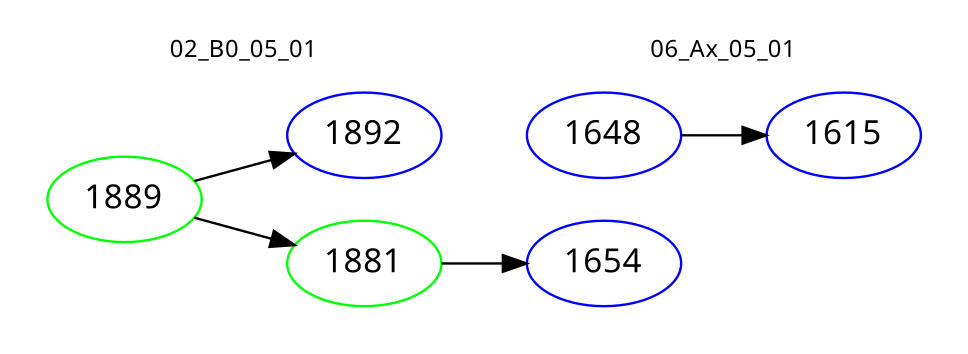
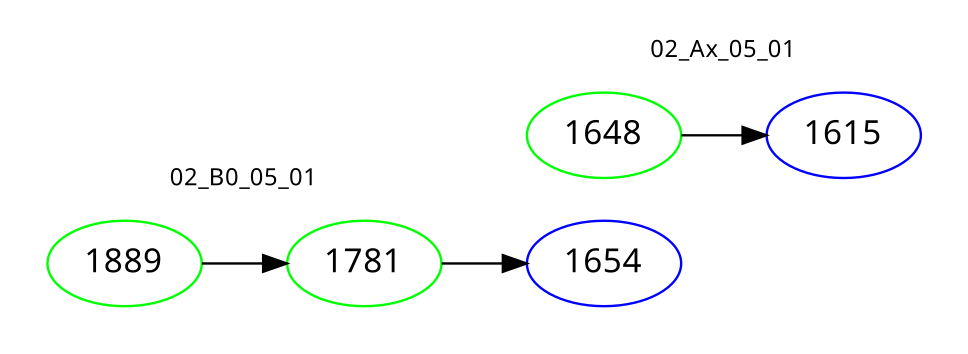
  digraph {
    fontname="Noto Sans"
    rankdir=LR
    node [color=green fontname="Noto Sans"]
    edge [color=black fontname="Noto Sans"]
-   n1 [color=blue label=1648]
+   n1 [label=1648]
    n2 [color=blue label=1615]
    n3 [color=blue label=1654]
    n4 [label=1889]
-   n5 [label=1881]
-   n6 [color=blue label=1892]
+   n5 [label=1781]
    subgraph cluster_1 {
      color=white
      fontsize=10
-     label="06_Ax_05_01"
+     label="02_Ax_05_01"
      n1
      n2
      n3
    }
    subgraph cluster_2 {
      color=white
      fontsize=10
      label="02_B0_05_01"
      n4
      n5
-     n6
    }
    n1 -> n2
    n4 -> n5
-   n4 -> n6
    n5 -> n3
  }
